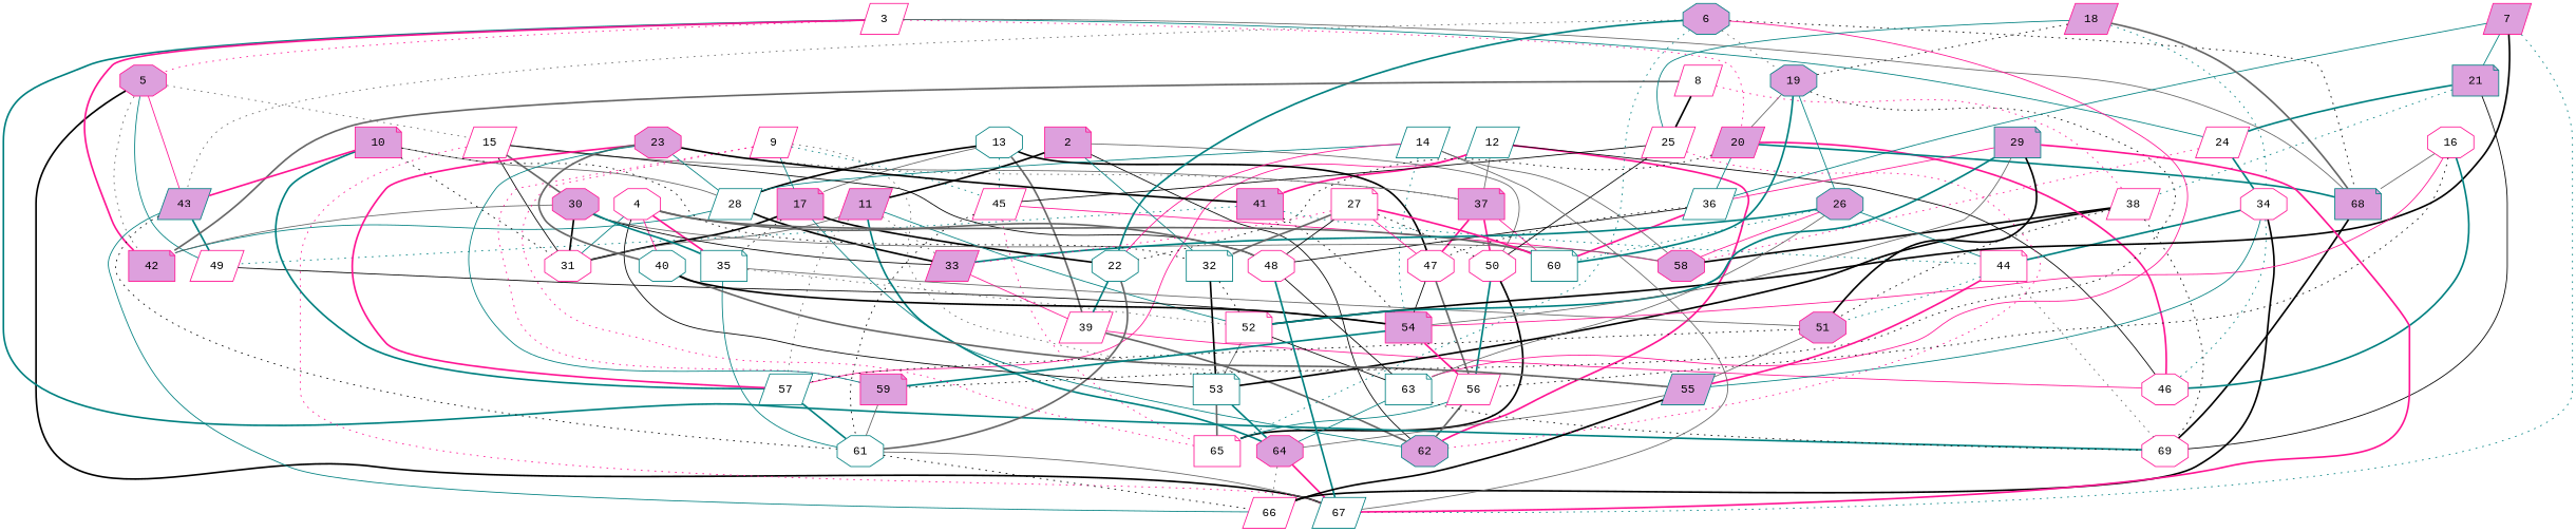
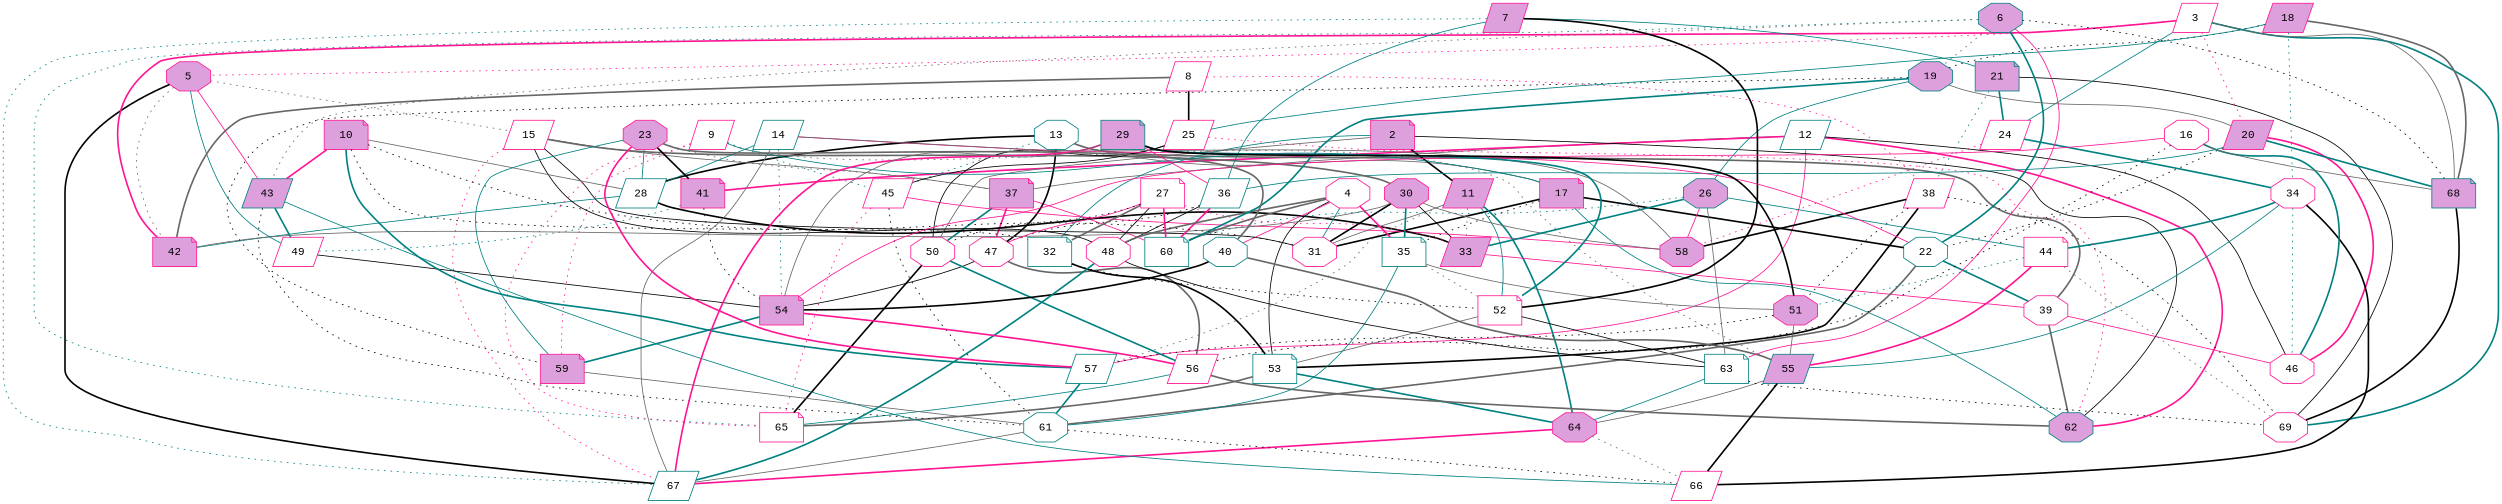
  graph {
    fontname="Liberation Mono"
    node [color=deeppink fillcolor=white fontname="Liberation Mono" shape=parallelogram style=filled]
    edge [color=black fontname="Liberation Mono" style=solid weight=1.0]
    12 [color=teal]
    62 [color=teal fillcolor=plum shape=octagon]
    57 [color=teal]
    37 [fillcolor=plum shape=note]
    41 [fillcolor=plum shape=note]
    46 [shape=octagon]
    13 [color=teal shape=octagon]
    17 [fillcolor=plum shape=note]
    45
    28 [color=teal]
-   39
+   39 [shape=octagon]
    47 [shape=octagon]
    21 [color=teal fillcolor=plum shape=note]
    24
    69 [shape=octagon]
    38
    2 [fillcolor=plum shape=note]
    11 [fillcolor=plum]
    32 [color=teal shape=note]
    50 [shape=octagon]
    31 [shape=octagon]
    52 [shape=note]
    33 [fillcolor=plum]
    64 [fillcolor=plum shape=octagon]
    53 [color=teal shape=note]
    65 [shape=note]
    56
    5 [fillcolor=plum shape=octagon]
    3
    20 [fillcolor=plum]
    42 [fillcolor=plum shape=note]
    68 [color=teal fillcolor=plum shape=note]
    15
    43 [color=teal fillcolor=plum]
    49
    67 [color=teal]
    22 [color=teal shape=octagon]
    36 [color=teal]
    58 [fillcolor=plum shape=octagon]
    34 [shape=octagon]
    4 [shape=octagon]
    35 [color=teal shape=note]
    40 [color=teal shape=octagon]
    48 [shape=octagon]
    60 [color=teal shape=note]
    61 [color=teal shape=octagon]
    51 [fillcolor=plum shape=octagon]
    55 [color=teal fillcolor=plum]
    54 [fillcolor=plum shape=note]
    63 [color=teal shape=note]
    30 [fillcolor=plum shape=octagon]
    66
    6 [color=teal fillcolor=plum shape=octagon]
    19 [color=teal fillcolor=plum shape=octagon]
    59 [fillcolor=plum shape=note]
    26 [color=teal fillcolor=plum shape=octagon]
    7 [fillcolor=plum]
    8
    25
    9
    10 [fillcolor=plum shape=note]
    44 [shape=note]
    14 [color=teal]
    16 [shape=octagon]
    18 [fillcolor=plum]
    23 [fillcolor=plum shape=octagon]
    27 [shape=note]
    29 [color=teal fillcolor=plum shape=note]
    12 -- 62 [color=deeppink style=bold]
    12 -- 57 [color=deeppink]
    12 -- 37 [color=gray40]
    12 -- 41 [color=deeppink style=bold]
    12 -- 46
    57 -- 61 [color=teal style=bold]
    37 -- 47 [color=deeppink style=bold]
-   37 -- 50 [color=deeppink style=bold]
+   37 -- 50 [color=teal style=bold]
    37 -- 60 [color=deeppink]
    41 -- 49 [color=teal style=dotted]
    41 -- 54 [style=dotted]
-   41 -- 44 [color=teal style=dotted]
    13 -- 17 [color=gray40]
    13 -- 45 [color=teal style=dotted]
    13 -- 28 [style=bold]
    13 -- 39 [color=gray40 style=bold]
    13 -- 47 [style=bold]
    17 -- 62 [color=teal]
    17 -- 31 [style=bold]
    17 -- 22 [style=bold]
    17 -- 35 [style=dotted]
    45 -- 65 [color=deeppink style=dotted]
    45 -- 58 [color=deeppink]
    45 -- 61 [style=dotted]
    28 -- 33 [style=bold]
    28 -- 42 [color=teal]
    39 -- 62 [color=gray40 style=bold]
    39 -- 46 [color=deeppink weight=2.0]
    47 -- 56 [color=gray40 style=bold]
    47 -- 54
    21 -- 24 [color=teal style=bold]
    21 -- 69
    21 -- 38 [color=teal style=dotted]
    24 -- 58 [color=deeppink style=dotted]
    24 -- 34 [color=teal style=bold]
    38 -- 69 [style=dotted]
    38 -- 53 [style=bold]
    38 -- 58 [style=bold]
    38 -- 51 [style=dotted]
    2 -- 62
    2 -- 11 [style=bold]
    2 -- 32 [color=teal]
    2 -- 50 [color=gray40]
    11 -- 57 [color=gray40 style=dotted]
    11 -- 31 [color=gray40]
    11 -- 52 [color=teal]
    11 -- 33 [color=gray40 style=dotted]
    11 -- 64 [color=teal style=bold]
    32 -- 52 [style=dotted]
    32 -- 53 [style=bold]
    50 -- 65 [style=bold]
    50 -- 56 [color=teal style=bold]
    52 -- 53 [color=gray40]
    52 -- 63
    33 -- 39 [color=deeppink]
    64 -- 67 [color=deeppink style=bold]
    64 -- 66 [color=gray40 style=dotted]
    53 -- 64 [color=teal style=bold]
    53 -- 65 [color=gray40 style=bold]
    56 -- 62 [color=gray40 style=bold]
    56 -- 65 [color=teal]
    5 -- 42 [color=gray40 style=dotted]
    5 -- 15 [color=gray40 style=dotted]
    5 -- 43 [color=deeppink]
    5 -- 49 [color=teal]
    5 -- 67 [style=bold]
    3 -- 24 [color=teal]
    3 -- 69 [color=teal style=bold]
    3 -- 5 [color=deeppink style=dotted]
    3 -- 20 [color=deeppink style=dotted]
    3 -- 42 [color=deeppink style=bold]
    3 -- 68 [color=gray40]
    20 -- 46 [color=deeppink style=bold]
    20 -- 68 [color=teal style=bold]
    20 -- 22 [style=dotted]
    20 -- 36 [color=teal]
    68 -- 69 [style=bold]
    15 -- 37 [color=gray40]
    15 -- 31
    15 -- 67 [color=deeppink style=dotted]
    15 -- 48
    15 -- 30 [color=gray40 style=bold]
    43 -- 49 [color=teal style=bold]
    43 -- 61 [style=dotted]
    43 -- 66 [color=teal]
    49 -- 54
    22 -- 39 [color=teal style=bold]
    22 -- 61 [color=gray40 style=bold]
    36 -- 47 [style=dotted]
    36 -- 48
    36 -- 60 [color=deeppink style=bold]
    34 -- 46 [color=teal style=dotted]
    34 -- 55 [color=teal]
    34 -- 66 [style=bold]
    34 -- 44 [color=teal style=bold]
    4 -- 31 [color=teal]
    4 -- 53
    4 -- 35 [color=deeppink style=bold]
    4 -- 40 [color=deeppink]
    4 -- 48 [color=gray40 style=bold]
    4 -- 60 [color=gray40 style=bold]
    35 -- 52 [color=gray40 style=dotted]
    35 -- 61 [color=teal]
    35 -- 51 [color=gray40]
    40 -- 55 [color=gray40 style=bold]
    40 -- 54 [style=bold]
    48 -- 67 [color=teal style=bold]
    48 -- 63
    61 -- 67 [color=gray40]
    61 -- 66 [style=dotted]
    51 -- 57 [style=dotted]
    51 -- 55 [color=gray40]
    55 -- 64 [color=gray40]
    55 -- 66 [style=bold weight=2.0]
    54 -- 56 [color=deeppink style=bold]
    54 -- 59 [color=teal style=bold]
    63 -- 69 [style=dotted]
    63 -- 64 [color=teal]
    30 -- 31 [style=bold]
    30 -- 33
    30 -- 42 [color=gray40]
    30 -- 58 [color=gray40]
    30 -- 35 [color=teal style=bold]
    6 -- 65 [color=teal style=dotted]
    6 -- 68 [style=dotted]
    6 -- 43 [color=gray40 style=dotted]
    6 -- 22 [color=teal style=bold]
    6 -- 63 [color=deeppink]
    6 -- 19 [color=gray40 style=dotted]
    19 -- 20 [color=gray40]
    19 -- 60 [color=teal style=bold]
    19 -- 59 [style=dotted]
    19 -- 26 [color=teal]
    59 -- 61 [color=gray40]
    26 -- 33 [color=teal style=bold]
    26 -- 58 [color=deeppink]
    26 -- 60 [color=teal style=dotted]
    26 -- 63 [color=gray40]
    26 -- 44 [color=teal]
    7 -- 21 [color=teal]
    7 -- 52 [style=bold]
    7 -- 67 [color=teal style=dotted]
    7 -- 36 [color=teal]
    8 -- 38 [color=deeppink style=dotted]
    8 -- 42 [color=gray40 style=bold]
    8 -- 25 [style=bold weight=2.0]
    25 -- 62 [color=deeppink style=dotted]
    25 -- 45
    25 -- 50
    9 -- 17 [color=teal]
    9 -- 45 [color=teal style=dotted]
    9 -- 65 [color=deeppink style=dotted]
    9 -- 55 [color=gray40 style=dotted]
    9 -- 59 [color=deeppink style=dotted weight=2.0]
    10 -- 57 [color=teal style=bold]
    10 -- 28 [color=gray40]
    10 -- 32 [style=dotted weight=2.0]
    10 -- 31 [style=dotted]
    10 -- 43 [color=deeppink style=bold]
    44 -- 69 [color=gray40 style=dotted]
    44 -- 51 [color=teal style=dotted]
    44 -- 55 [color=deeppink style=bold]
    14 -- 28 [color=teal]
    14 -- 67 [color=gray40]
    14 -- 22 [color=deeppink]
    14 -- 58 [color=gray40]
    14 -- 54 [color=teal style=dotted]
    16 -- 46 [color=teal style=bold]
    16 -- 56 [style=dotted]
    16 -- 68 [color=gray40]
    16 -- 54 [color=deeppink]
    18 -- 68 [color=gray40 style=bold]
    18 -- 34 [color=teal style=dotted]
    18 -- 19 [style=dotted]
    18 -- 25 [color=teal]
    23 -- 57 [color=deeppink style=bold]
    23 -- 37 [color=gray40 style=dotted]
    23 -- 41 [style=bold]
    23 -- 28 [color=teal]
    23 -- 40 [color=gray40 style=bold]
    23 -- 59 [color=teal]
    27 -- 47 [color=deeppink]
    27 -- 32 [color=gray40 style=bold]
    27 -- 50 [style=dotted]
    27 -- 33 [color=deeppink style=dotted]
    27 -- 48
    27 -- 60 [color=deeppink style=bold]
    29 -- 52 [color=teal style=bold]
    29 -- 67 [color=deeppink style=bold]
    29 -- 36 [color=deeppink]
    29 -- 51 [style=bold]
    29 -- 54 [color=gray40 weight=2.0]
  }
